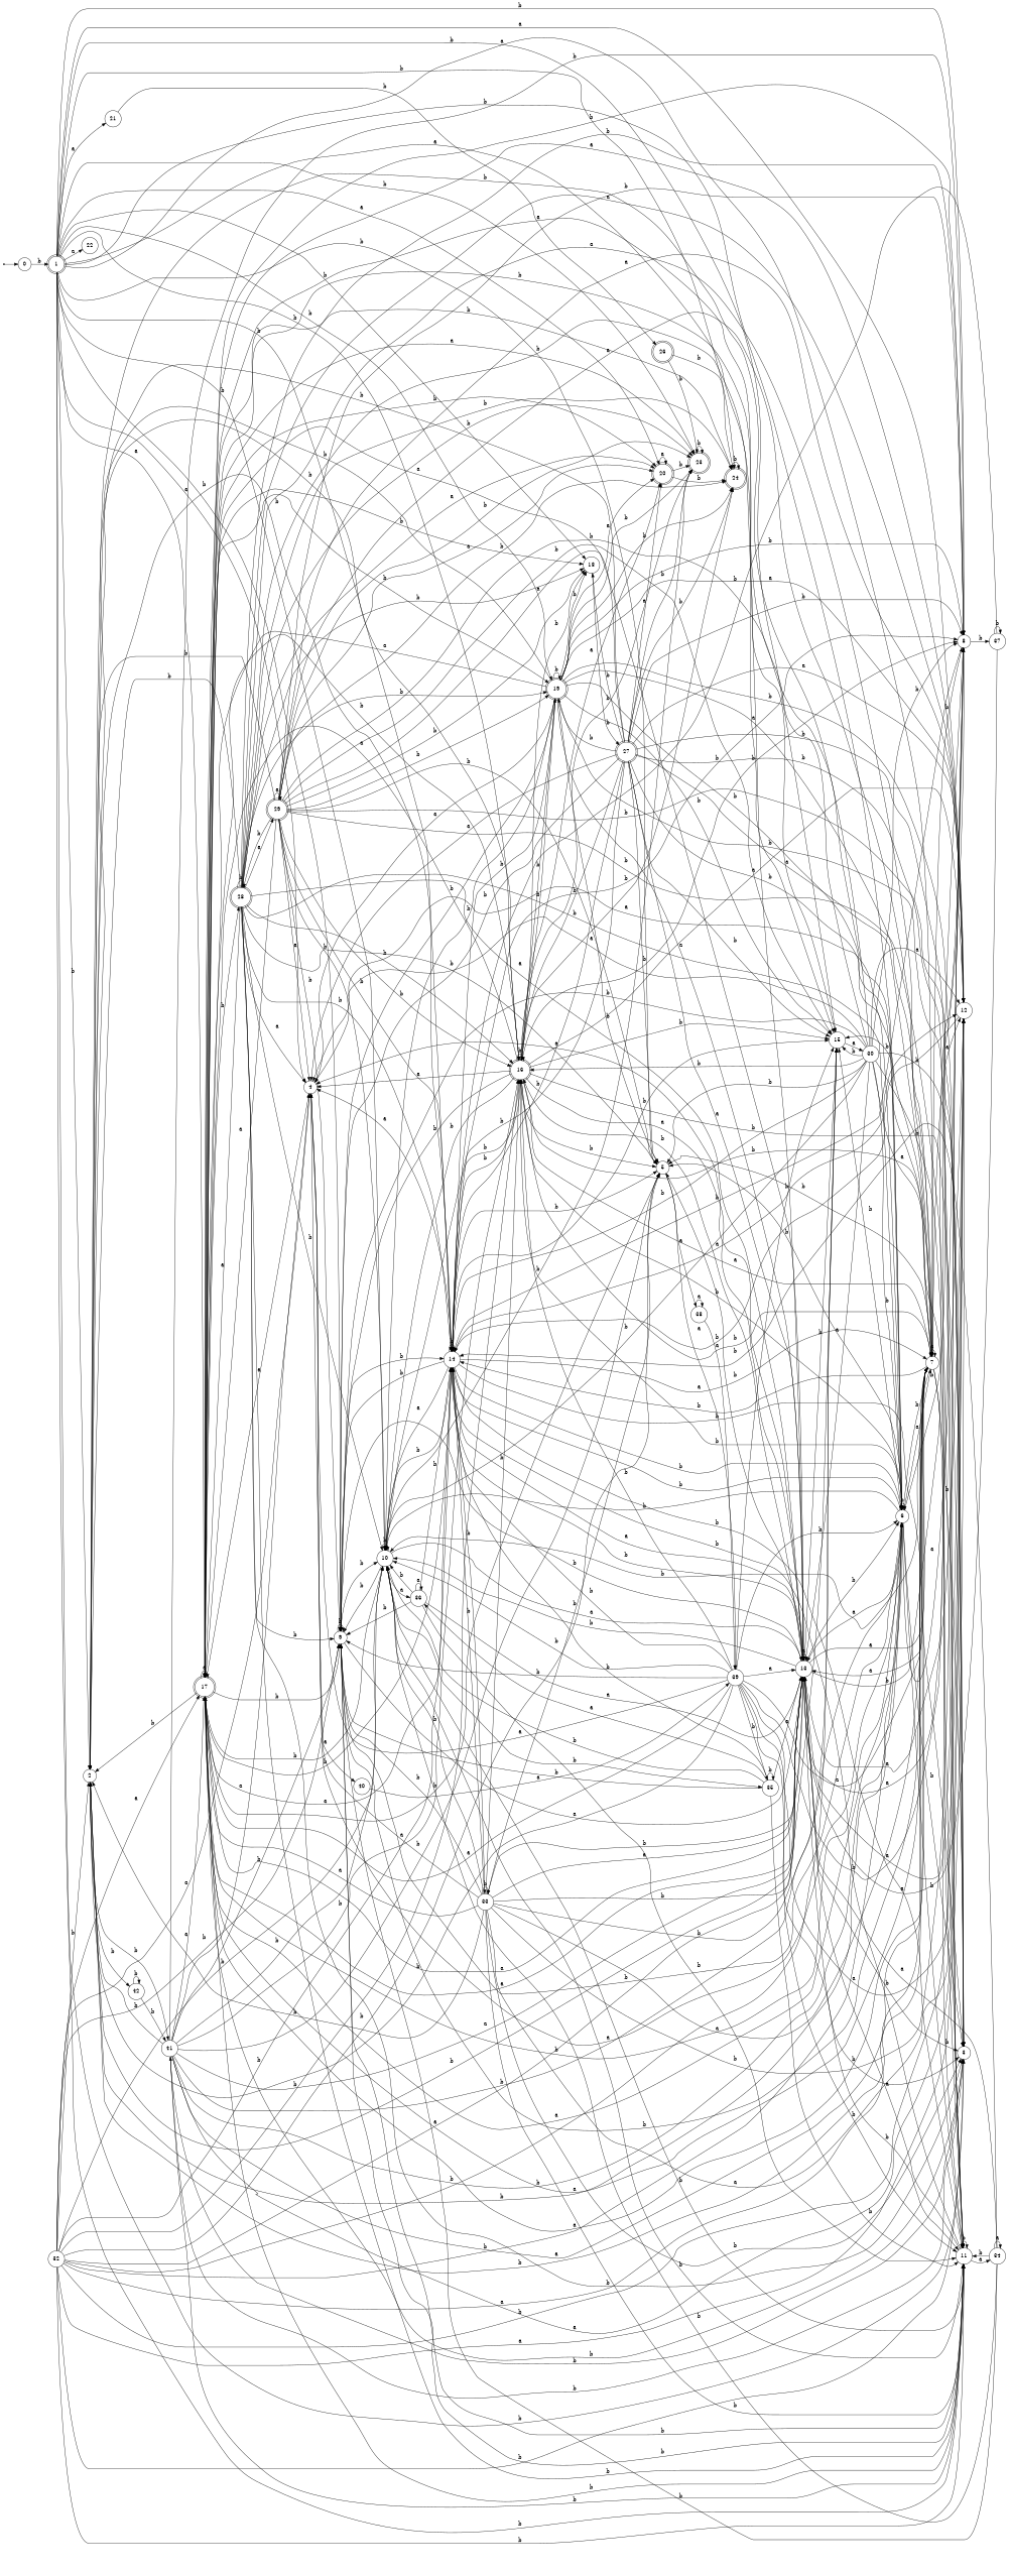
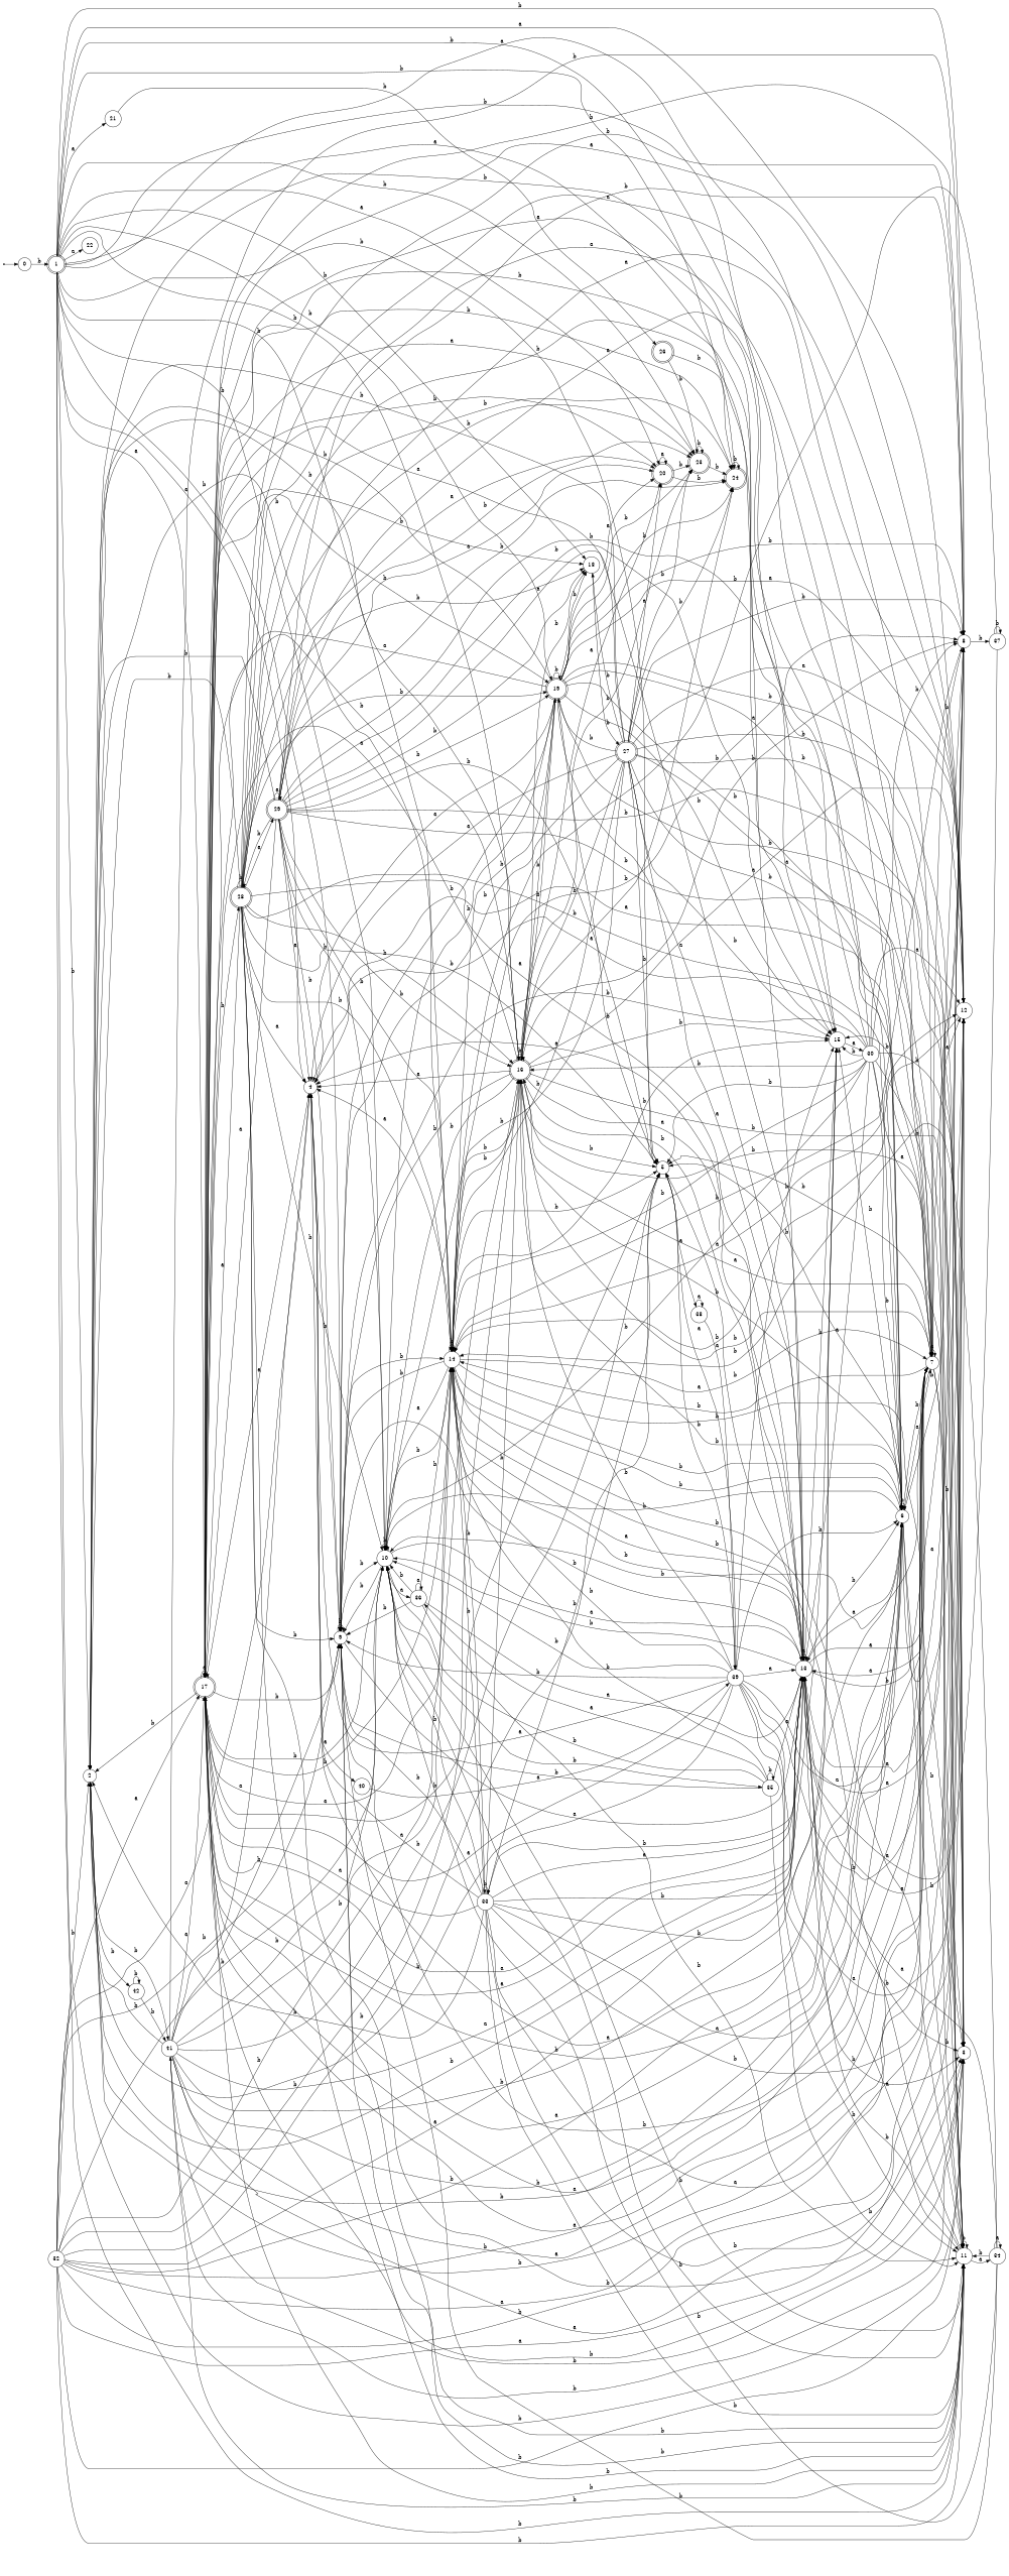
  digraph {
    rankdir=LR
    node [shape=circle]
    dummy0 [shape=point]
    0
    1 [shape=doublecircle]
    2
    3
    4
    5
    6
    7
    8
    9
    10
    11
    12
    13
    14
    15
    16 [shape=doublecircle]
    17 [shape=doublecircle]
    18
    19 [shape=doublecircle]
    20 [shape=doublecircle]
    21
    22
    23 [shape=doublecircle]
    24 [shape=doublecircle]
    41
    42
    40
    38
    39
    37
    35
    36
    34
    33
    30
    28 [shape=doublecircle]
    27 [shape=doublecircle]
    26 [shape=doublecircle]
    29 [shape=doublecircle]
    32
    dummy0 -> 0
    0 -> 1 [label=b]
    1 -> 2 [label=b]
    1 -> 3 [label=b]
    1 -> 4 [label=a]
    1 -> 5 [label=b]
    1 -> 6 [label=b]
    1 -> 7 [label=a]
    1 -> 8 [label=b]
    1 -> 9 [label=b]
    1 -> 10 [label=b]
    1 -> 11 [label=b]
    1 -> 12 [label=a]
    1 -> 13 [label=a]
    1 -> 14 [label=b]
    1 -> 15 [label=b]
    1 -> 16 [label=b]
    1 -> 17 [label=a]
    1 -> 18 [label=b]
    1 -> 19 [label=b]
    1 -> 20 [label=a]
    1 -> 21 [label=a]
    1 -> 22 [label=a]
    1 -> 23 [label=b]
    1 -> 24 [label=b]
    2 -> 41 [label=b]
    2 -> 42 [label=b]
    3 -> 41 [label=b]
    4 -> 40 [label=a]
    5 -> 38 [label=a]
    5 -> 39 [label=a]
    6 -> 2 [label=b]
    6 -> 3 [label=b]
    6 -> 4 [label=a]
    6 -> 5 [label=b]
    6 -> 6 [label=b]
    6 -> 7 [label=a]
    6 -> 8 [label=b]
-   6 -> 9 [label=b]
+   4 -> 9 [label=b]
    6 -> 10 [label=b]
    6 -> 11 [label=b]
    6 -> 12 [label=a]
    6 -> 13 [label=a]
    6 -> 14 [label=b]
    6 -> 15 [label=b]
    6 -> 16 [label=b]
    6 -> 17 [label=a]
    7 -> 2 [label=b]
    7 -> 3 [label=b]
    7 -> 4 [label=a]
    7 -> 5 [label=b]
    7 -> 6 [label=b]
    7 -> 7 [label=a]
    7 -> 8 [label=b]
    7 -> 9 [label=b]
    7 -> 10 [label=b]
    7 -> 11 [label=b]
    7 -> 12 [label=a]
    7 -> 13 [label=a]
    7 -> 14 [label=b]
    7 -> 15 [label=b]
    7 -> 16 [label=b]
    7 -> 17 [label=a]
    8 -> 13 [label=a]
    8 -> 14 [label=b]
    8 -> 37 [label=b]
    9 -> 9 [label=b]
    9 -> 10 [label=b]
    9 -> 11 [label=b]
    9 -> 13 [label=a]
    9 -> 14 [label=b]
    10 -> 9 [label=b]
    10 -> 10 [label=b]
    10 -> 11 [label=b]
    10 -> 13 [label=a]
    10 -> 14 [label=b]
    10 -> 35 [label=b]
    10 -> 36 [label=a]
    11 -> 9 [label=b]
    11 -> 10 [label=b]
    11 -> 11 [label=b]
    11 -> 13 [label=a]
    11 -> 14 [label=b]
    11 -> 34 [label=a]
    12 -> 13 [label=a]
    12 -> 14 [label=b]
    13 -> 2 [label=b]
    13 -> 3 [label=b]
    13 -> 4 [label=a]
    13 -> 5 [label=b]
    13 -> 6 [label=b]
    13 -> 7 [label=a]
    13 -> 8 [label=b]
    13 -> 9 [label=b]
    13 -> 10 [label=b]
    13 -> 11 [label=b]
    13 -> 12 [label=a]
    13 -> 13 [label=a]
    13 -> 14 [label=b]
    13 -> 15 [label=b]
    13 -> 16 [label=b]
    13 -> 17 [label=a]
    13 -> 33 [label=b]
    14 -> 2 [label=b]
    14 -> 3 [label=b]
    14 -> 4 [label=a]
    14 -> 5 [label=b]
    14 -> 6 [label=b]
    14 -> 7 [label=a]
    14 -> 8 [label=b]
    14 -> 9 [label=b]
    14 -> 10 [label=a]
    14 -> 11 [label=b]
    14 -> 12 [label=a]
    14 -> 13 [label=a]
    14 -> 14 [label=b]
    14 -> 15 [label=b]
    14 -> 16 [label=b]
    14 -> 17 [label=a]
    14 -> 33 [label=b]
    15 -> 30 [label=a]
    16 -> 2 [label=b]
    16 -> 3 [label=b]
    16 -> 4 [label=a]
    16 -> 5 [label=b]
    16 -> 6 [label=b]
    16 -> 7 [label=a]
    16 -> 8 [label=b]
    16 -> 9 [label=b]
    16 -> 10 [label=b]
    16 -> 11 [label=b]
    16 -> 12 [label=a]
    16 -> 13 [label=a]
    16 -> 14 [label=b]
    16 -> 15 [label=b]
    16 -> 16 [label=b]
    16 -> 17 [label=a]
    16 -> 18 [label=b]
    16 -> 19 [label=b]
    16 -> 20 [label=a]
    16 -> 23 [label=b]
    16 -> 24 [label=b]
    17 -> 2 [label=b]
    17 -> 3 [label=b]
    17 -> 4 [label=a]
    17 -> 5 [label=b]
    17 -> 6 [label=b]
    17 -> 7 [label=a]
    17 -> 8 [label=b]
    17 -> 9 [label=b]
    17 -> 10 [label=b]
    17 -> 11 [label=b]
    17 -> 12 [label=a]
    17 -> 13 [label=a]
    17 -> 14 [label=b]
    17 -> 15 [label=b]
    17 -> 16 [label=b]
    17 -> 17 [label=a]
    17 -> 18 [label=b]
    17 -> 19 [label=b]
    17 -> 20 [label=b]
    17 -> 23 [label=a]
    17 -> 24 [label=b]
    17 -> 28 [label=b]
    18 -> 27 [label=b]
    19 -> 2 [label=b]
    19 -> 3 [label=b]
    19 -> 4 [label=a]
    19 -> 5 [label=b]
    19 -> 6 [label=b]
    19 -> 7 [label=a]
    19 -> 8 [label=b]
    19 -> 9 [label=b]
    19 -> 10 [label=b]
    19 -> 11 [label=b]
    19 -> 12 [label=a]
    19 -> 13 [label=a]
    19 -> 14 [label=b]
    19 -> 15 [label=b]
    19 -> 16 [label=b]
    19 -> 17 [label=a]
    19 -> 18 [label=b]
    19 -> 19 [label=b]
    19 -> 20 [label=a]
    19 -> 23 [label=b]
    19 -> 24 [label=b]
    20 -> 20 [label=a]
    20 -> 23 [label=b]
    20 -> 24 [label=b]
    21 -> 26 [label=b]
    23 -> 23 [label=b]
-   23 -> 10 [label=b]
+   23 -> 24 [label=b]
    24 -> 24 [label=b]
    41 -> 2 [label=b]
    41 -> 3 [label=b]
    41 -> 4 [label=a]
    41 -> 5 [label=b]
    41 -> 6 [label=b]
    41 -> 7 [label=a]
    41 -> 8 [label=b]
    41 -> 9 [label=b]
    41 -> 10 [label=b]
    41 -> 11 [label=b]
    41 -> 12 [label=a]
    41 -> 13 [label=a]
    41 -> 15 [label=b]
    41 -> 16 [label=b]
    41 -> 17 [label=a]
    42 -> 41 [label=b]
    42 -> 42 [label=b]
    40 -> 39 [label=a]
    38 -> 38 [label=a]
    38 -> 39 [label=a]
    39 -> 2 [label=b]
    39 -> 3 [label=b]
    39 -> 4 [label=a]
-   39 -> 35 [label=b]
+   39 -> 5 [label=b]
    39 -> 6 [label=b]
    39 -> 7 [label=a]
    39 -> 8 [label=b]
    39 -> 9 [label=b]
    39 -> 10 [label=b]
    39 -> 11 [label=b]
    39 -> 12 [label=a]
    39 -> 13 [label=a]
    39 -> 14 [label=b]
    39 -> 15 [label=b]
    39 -> 16 [label=b]
    39 -> 17 [label=a]
    37 -> 13 [label=a]
    37 -> 14 [label=b]
    37 -> 37 [label=b]
    35 -> 9 [label=b]
    35 -> 10 [label=b]
    35 -> 11 [label=b]
    35 -> 13 [label=a]
    35 -> 14 [label=b]
    35 -> 35 [label=b]
    35 -> 36 [label=a]
    36 -> 9 [label=b]
    36 -> 10 [label=b]
    36 -> 11 [label=b]
    36 -> 13 [label=a]
    36 -> 14 [label=b]
    36 -> 36 [label=a]
    34 -> 9 [label=b]
    34 -> 10 [label=b]
    34 -> 11 [label=b]
    34 -> 13 [label=a]
    34 -> 14 [label=b]
    34 -> 34 [label=a]
    33 -> 2 [label=b]
    33 -> 3 [label=b]
    33 -> 4 [label=a]
    33 -> 5 [label=b]
    33 -> 6 [label=b]
    33 -> 7 [label=a]
    33 -> 8 [label=b]
    33 -> 9 [label=b]
    33 -> 10 [label=b]
    33 -> 11 [label=b]
    33 -> 12 [label=a]
    33 -> 13 [label=a]
    33 -> 14 [label=b]
    33 -> 15 [label=b]
    33 -> 16 [label=b]
    33 -> 17 [label=a]
    33 -> 33 [label=b]
    30 -> 2 [label=b]
    30 -> 3 [label=b]
    30 -> 4 [label=a]
    30 -> 5 [label=b]
    30 -> 6 [label=b]
    30 -> 7 [label=a]
    30 -> 8 [label=b]
    30 -> 9 [label=b]
    30 -> 10 [label=b]
    30 -> 11 [label=b]
    30 -> 12 [label=a]
    30 -> 13 [label=a]
    30 -> 14 [label=b]
    30 -> 15 [label=b]
    30 -> 16 [label=b]
    30 -> 17 [label=a]
    28 -> 2 [label=b]
    28 -> 3 [label=b]
    28 -> 4 [label=a]
    28 -> 5 [label=b]
    28 -> 6 [label=b]
    28 -> 7 [label=a]
    28 -> 8 [label=b]
    28 -> 9 [label=b]
    28 -> 10 [label=b]
    28 -> 11 [label=b]
    28 -> 12 [label=a]
    28 -> 13 [label=a]
    28 -> 14 [label=b]
    28 -> 15 [label=b]
    28 -> 16 [label=b]
    28 -> 17 [label=a]
    28 -> 18 [label=b]
    28 -> 19 [label=b]
    28 -> 20 [label=a]
    28 -> 23 [label=b]
    28 -> 24 [label=b]
    28 -> 28 [label=b]
    28 -> 29 [label=a]
    27 -> 2 [label=b]
    27 -> 3 [label=b]
    27 -> 4 [label=a]
    27 -> 5 [label=b]
    27 -> 6 [label=b]
    27 -> 7 [label=a]
    27 -> 8 [label=b]
    27 -> 9 [label=b]
    27 -> 10 [label=b]
    27 -> 11 [label=b]
    27 -> 12 [label=a]
    27 -> 13 [label=a]
    27 -> 14 [label=b]
    27 -> 15 [label=b]
    27 -> 16 [label=b]
    27 -> 17 [label=a]
    27 -> 18 [label=b]
    27 -> 19 [label=b]
    27 -> 20 [label=a]
    27 -> 23 [label=b]
    27 -> 24 [label=b]
    26 -> 23 [label=b]
    26 -> 24 [label=b]
    29 -> 2 [label=b]
    29 -> 3 [label=b]
    29 -> 4 [label=a]
    29 -> 5 [label=b]
    29 -> 6 [label=b]
    29 -> 7 [label=a]
    29 -> 8 [label=b]
    29 -> 9 [label=b]
    29 -> 10 [label=b]
    29 -> 11 [label=b]
    29 -> 12 [label=a]
    29 -> 13 [label=a]
    29 -> 14 [label=b]
    29 -> 15 [label=b]
    29 -> 16 [label=b]
    29 -> 17 [label=a]
    29 -> 18 [label=b]
    29 -> 19 [label=b]
    29 -> 20 [label=a]
    29 -> 23 [label=b]
    29 -> 24 [label=b]
    29 -> 28 [label=b]
    29 -> 29 [label=a]
    32 -> 2 [label=b]
    32 -> 3 [label=b]
    32 -> 4 [label=a]
    32 -> 5 [label=b]
    32 -> 6 [label=b]
    32 -> 7 [label=a]
    32 -> 8 [label=b]
    32 -> 9 [label=b]
    32 -> 10 [label=b]
    32 -> 11 [label=b]
    32 -> 12 [label=a]
    32 -> 13 [label=a]
    32 -> 14 [label=b]
    32 -> 15 [label=b]
    32 -> 16 [label=b]
    32 -> 17 [label=a]
  }
